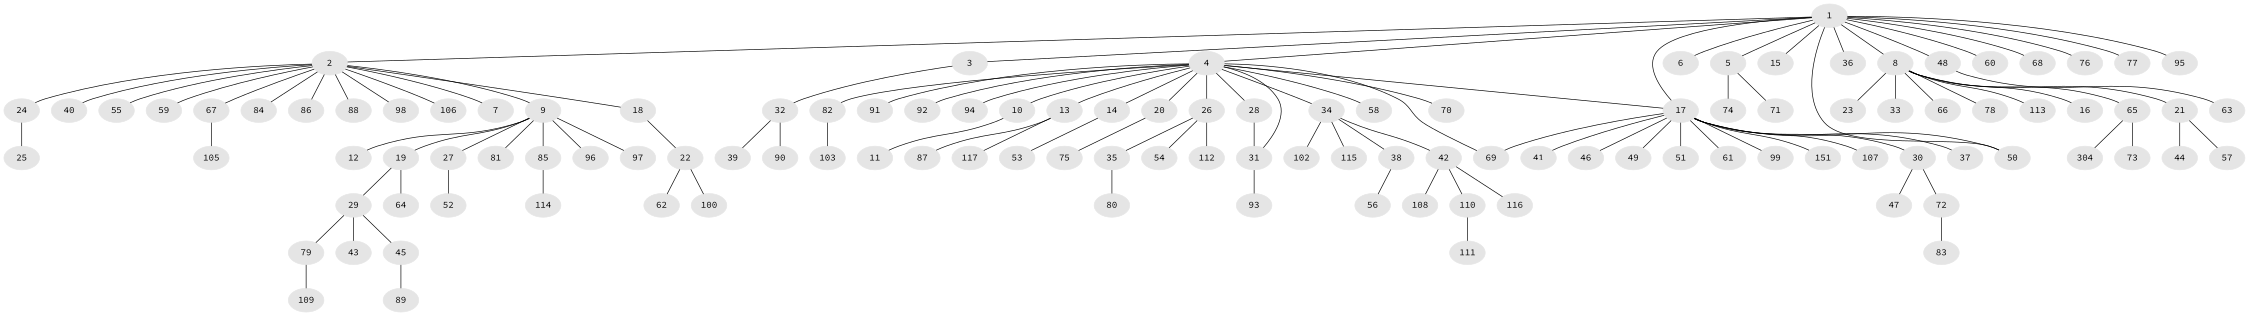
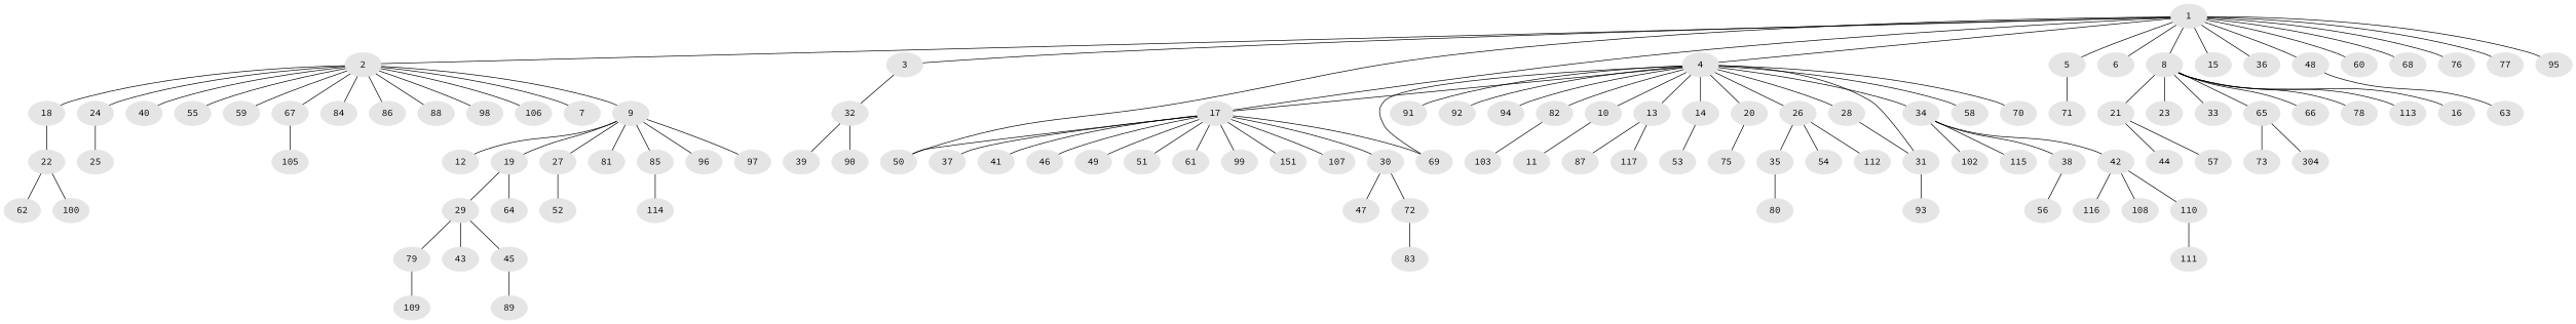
  graph {
    fontname="Source Code Pro"
    node [color=gray90 fontname="Source Code Pro" style=filled]
    edge [fontname="Source Code Pro"]
    1
    2
    3
    4
    5
    6
    8
    15
    17
    36
    48
    50
    60
    68
    76
    77
    95
    7
    9
    18
    24
    40
    55
    59
    67
    84
    86
    88
    98
    106
    32
    10
    13
    14
    20
    26
    28
    31
    34
    58
    69
    70
    82
    91
    92
    94
    71
-   74
    16
    21
    23
    33
    65
    66
    78
    113
    30
    37
    41
    46
    49
    51
    61
    99
    n65 [label=151]
    107
    63
    12
    19
    27
    81
    85
    96
    97
    22
    25
    105
    39
    90
    11
    87
    117
    53
    75
    35
    54
    112
    93
    38
    42
    102
    115
    103
    44
    57
    73
    n97 [label=304]
    29
    64
    52
    114
    47
    72
    62
    100
    43
    45
    79
    80
    89
    109
    83
    56
    108
    110
    116
    111
    1 -- 2
    1 -- 3
    1 -- 4
    1 -- 5
    1 -- 6
    1 -- 8
    1 -- 15
    1 -- 17
    1 -- 36
    1 -- 48
    1 -- 50
    1 -- 60
    1 -- 68
    1 -- 76
    1 -- 77
    1 -- 95
    2 -- 7
    2 -- 9
    2 -- 18
    2 -- 24
    2 -- 40
    2 -- 55
    2 -- 59
    2 -- 67
    2 -- 84
    2 -- 86
    2 -- 88
    2 -- 98
    2 -- 106
    3 -- 32
    4 -- 17
    4 -- 10
    4 -- 13
    4 -- 14
    4 -- 20
    4 -- 26
    4 -- 28
    4 -- 31
    4 -- 34
    4 -- 58
    4 -- 69
    4 -- 70
    4 -- 82
    4 -- 91
    4 -- 92
    4 -- 94
    5 -- 71
-   5 -- 74
    8 -- 16
    8 -- 21
    8 -- 23
    8 -- 33
    8 -- 65
    8 -- 66
    8 -- 78
    8 -- 113
    17 -- 50
    17 -- 69
    17 -- 30
    17 -- 37
    17 -- 41
    17 -- 46
    17 -- 49
    17 -- 51
    17 -- 61
    17 -- 99
    17 -- n65
    17 -- 107
    48 -- 63
    9 -- 12
    9 -- 19
    9 -- 27
    9 -- 81
    9 -- 85
    9 -- 96
    9 -- 97
    18 -- 22
    24 -- 25
    67 -- 105
    32 -- 39
    32 -- 90
    10 -- 11
    13 -- 87
    13 -- 117
    14 -- 53
    20 -- 75
    26 -- 35
    26 -- 54
    26 -- 112
    28 -- 31
    31 -- 93
    34 -- 38
    34 -- 42
    34 -- 102
    34 -- 115
    82 -- 103
    21 -- 44
    21 -- 57
    65 -- 73
    65 -- n97
    30 -- 47
    30 -- 72
    19 -- 29
    19 -- 64
    27 -- 52
    85 -- 114
    22 -- 62
    22 -- 100
    35 -- 80
    38 -- 56
    42 -- 108
    42 -- 110
    42 -- 116
    29 -- 43
    29 -- 45
    29 -- 79
    72 -- 83
    45 -- 89
    79 -- 109
    110 -- 111
  }
